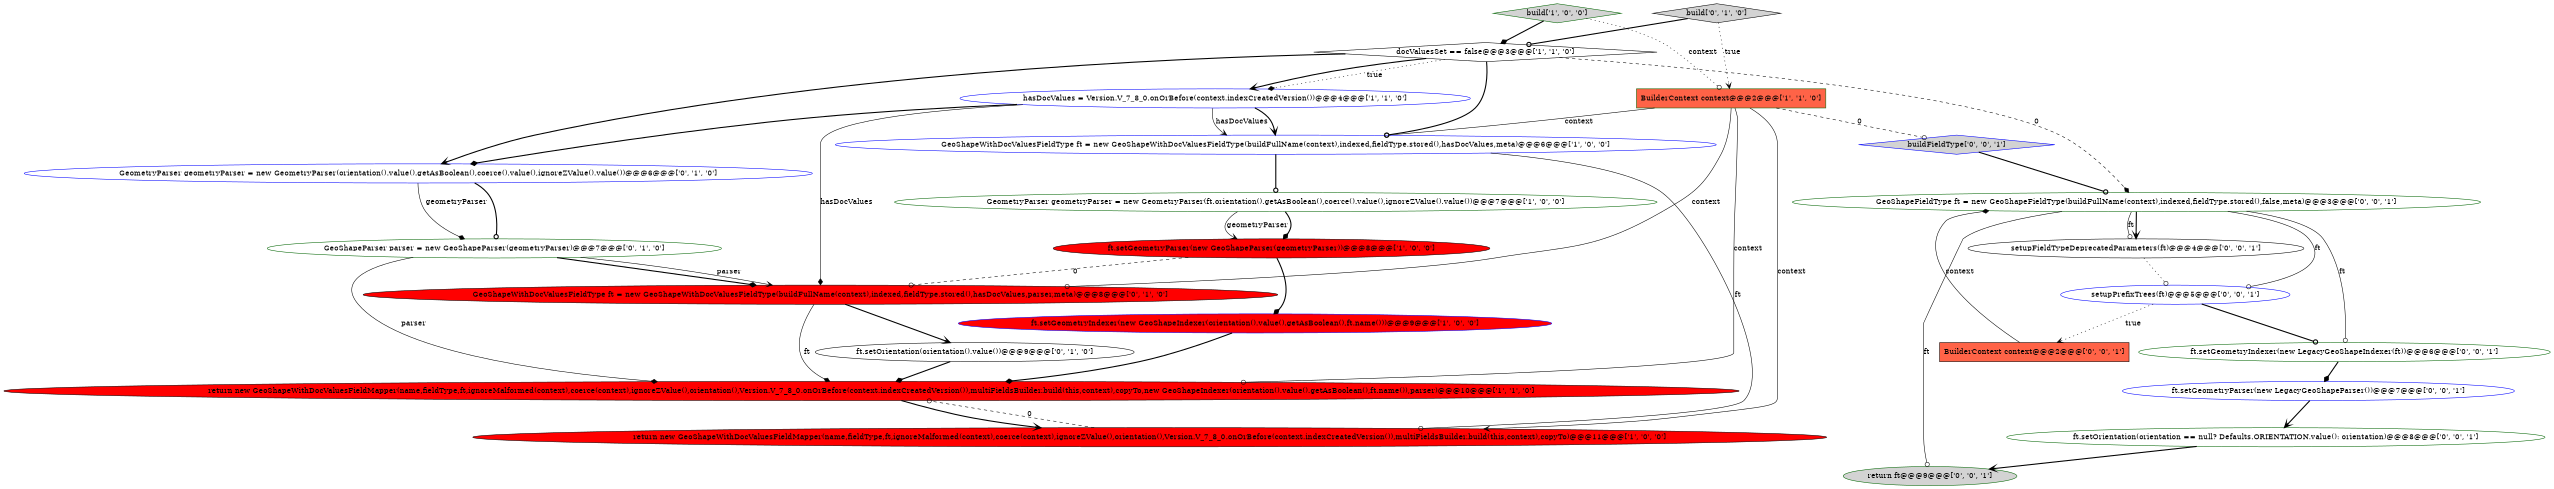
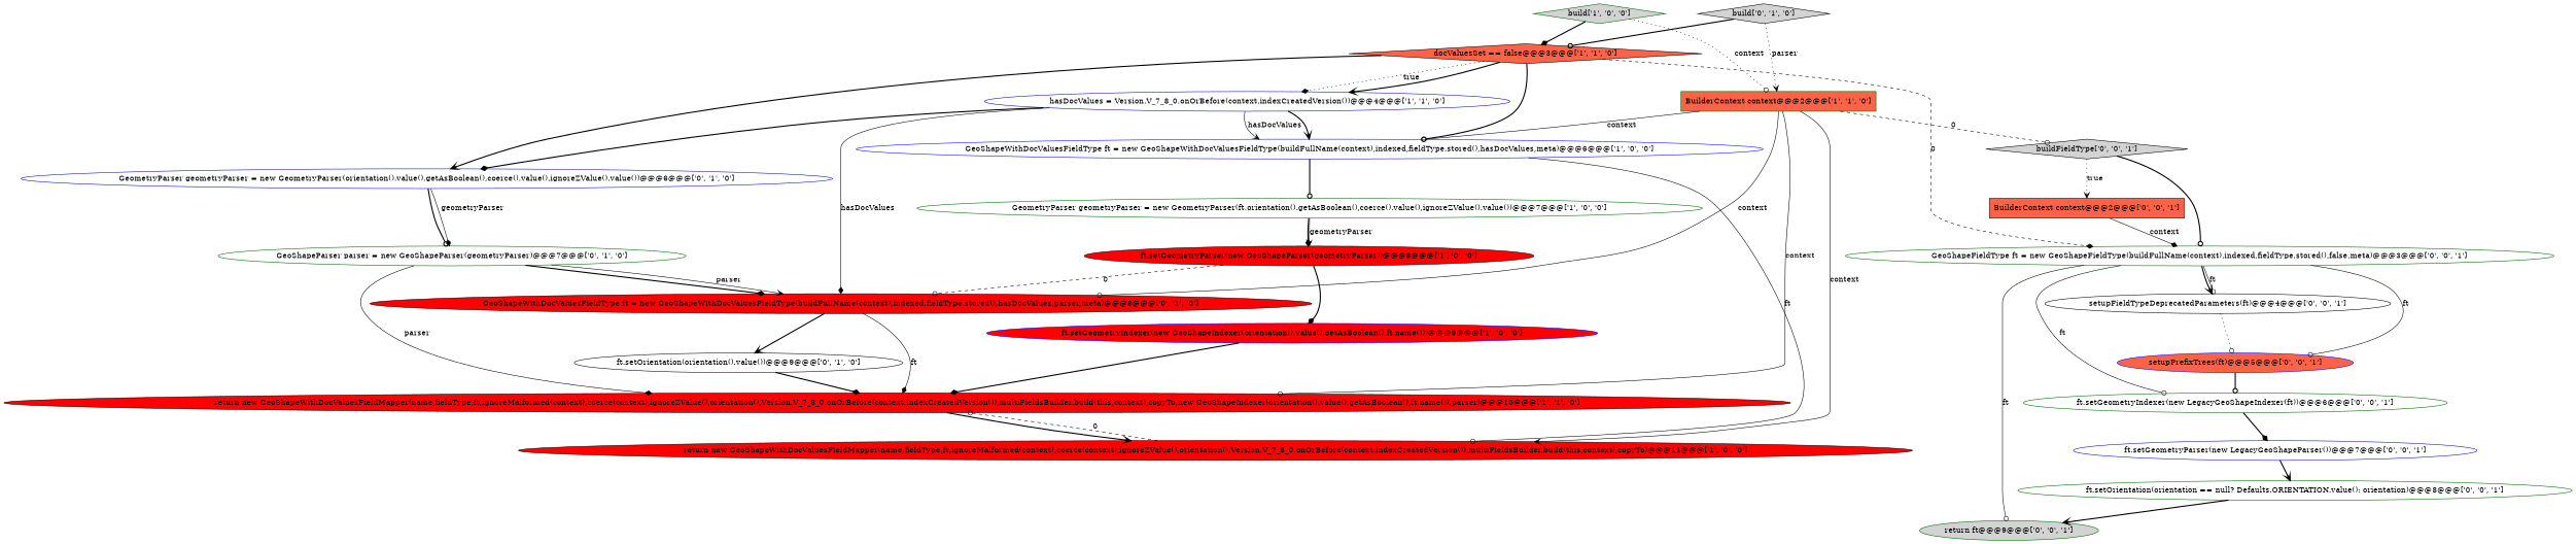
  digraph {
    node [color=black fillcolor=white shape=ellipse style=filled]
    edge [arrowhead=odot style=bold]
    n1 [color=darkgreen fillcolor=lightgray label="build['1', '0', '0']" shape=diamond]
-   n2 [label="docValuesSet == false@@@3@@@['1', '1', '0']" shape=diamond]
+   n2 [fillcolor=tomato label="docValuesSet == false@@@3@@@['1', '1', '0']" shape=diamond]
    n3 [color=darkgreen fillcolor=tomato label="BuilderContext context@@@2@@@['1', '1', '0']" shape=box]
    n4 [color=darkgreen label="GeoShapeFieldType ft = new GeoShapeFieldType(buildFullName(context),indexed,fieldType.stored(),false,meta)@@@3@@@['0', '0', '1']"]
    n5 [color=blue label="GeometryParser geometryParser = new GeometryParser(orientation().value().getAsBoolean(),coerce().value(),ignoreZValue().value())@@@6@@@['0', '1', '0']"]
    n6 [color=blue label="hasDocValues = Version.V_7_8_0.onOrBefore(context.indexCreatedVersion())@@@4@@@['1', '1', '0']"]
    n7 [color=blue label="GeoShapeWithDocValuesFieldType ft = new GeoShapeWithDocValuesFieldType(buildFullName(context),indexed,fieldType.stored(),hasDocValues,meta)@@@6@@@['1', '0', '0']"]
    n8 [fillcolor=red label="return new GeoShapeWithDocValuesFieldMapper(name,fieldType,ft,ignoreMalformed(context),coerce(context),ignoreZValue(),orientation(),Version.V_7_8_0.onOrBefore(context.indexCreatedVersion()),multiFieldsBuilder.build(this,context),copyTo,new GeoShapeIndexer(orientation().value().getAsBoolean(),ft.name()),parser)@@@10@@@['1', '1', '0']"]
-   n9 [color=blue fillcolor=lightgray label="buildFieldType['0', '0', '1']" shape=diamond]
+   n9 [fillcolor=lightgray label="buildFieldType['0', '0', '1']" shape=diamond]
    n10 [fillcolor=red label="GeoShapeWithDocValuesFieldType ft = new GeoShapeWithDocValuesFieldType(buildFullName(context),indexed,fieldType.stored(),hasDocValues,parser,meta)@@@8@@@['0', '1', '0']"]
    n11 [fillcolor=red label="return new GeoShapeWithDocValuesFieldMapper(name,fieldType,ft,ignoreMalformed(context),coerce(context),ignoreZValue(),orientation(),Version.V_7_8_0.onOrBefore(context.indexCreatedVersion()),multiFieldsBuilder.build(this,context),copyTo)@@@11@@@['1', '0', '0']"]
    n12 [fillcolor=tomato label="BuilderContext context@@@2@@@['0', '0', '1']" shape=box]
-   n13 [color=blue label="setupPrefixTrees(ft)@@@5@@@['0', '0', '1']"]
+   n13 [color=blue fillcolor=tomato label="setupPrefixTrees(ft)@@@5@@@['0', '0', '1']"]
    n14 [color=darkgreen label="ft.setGeometryIndexer(new LegacyGeoShapeIndexer(ft))@@@6@@@['0', '0', '1']"]
    n15 [label="setupFieldTypeDeprecatedParameters(ft)@@@4@@@['0', '0', '1']"]
    n16 [color=darkgreen fillcolor=lightgray label="return ft@@@9@@@['0', '0', '1']"]
    n17 [color=blue fillcolor=red label="ft.setGeometryIndexer(new GeoShapeIndexer(orientation().value().getAsBoolean(),ft.name()))@@@9@@@['1', '0', '0']"]
    n18 [color=blue label="ft.setGeometryParser(new LegacyGeoShapeParser())@@@7@@@['0', '0', '1']"]
    n19 [fillcolor=lightgray label="build['0', '1', '0']" shape=diamond]
    n20 [color=darkgreen label="ft.setOrientation(orientation == null? Defaults.ORIENTATION.value(): orientation)@@@8@@@['0', '0', '1']"]
    n21 [color=darkgreen label="GeometryParser geometryParser = new GeometryParser(ft.orientation().getAsBoolean(),coerce().value(),ignoreZValue().value())@@@7@@@['1', '0', '0']"]
    n22 [fillcolor=red label="ft.setGeometryParser(new GeoShapeParser(geometryParser))@@@8@@@['1', '0', '0']"]
    n23 [color=darkgreen label="GeoShapeParser parser = new GeoShapeParser(geometryParser)@@@7@@@['0', '1', '0']"]
    n24 [label="ft.setOrientation(orientation().value())@@@9@@@['0', '1', '0']"]
    n1 -> n2 [arrowhead=diamond]
    n1 -> n3 [label=context style=dotted]
    n2 -> n4 [arrowhead=diamond label=0 style=dashed]
    n2 -> n5 [arrowhead=vee]
    n2 -> n6 [arrowhead=diamond label=true style=dotted]
    n2 -> n6 [arrowhead=vee]
    n2 -> n7
    n3 -> n7 [label=context style=solid]
    n3 -> n8 [label=context style=solid]
    n3 -> n9 [label=0 style=dashed]
    n3 -> n10 [label=context style=solid]
    n3 -> n11 [arrowhead=vee label=context style=solid]
    n4 -> n13 [label=ft style=solid]
    n4 -> n14 [label=ft style=solid]
    n4 -> n15 [arrowhead=vee]
    n4 -> n15 [label=ft style=solid]
    n4 -> n16 [label=ft style=solid]
    n5 -> n23 [arrowhead=diamond label=geometryParser style=solid]
    n5 -> n23
    n6 -> n5 [arrowhead=diamond]
    n6 -> n7 [arrowhead=vee label=hasDocValues style=solid]
    n6 -> n7 [arrowhead=vee]
    n6 -> n10 [arrowhead=diamond label=hasDocValues style=solid]
    n7 -> n11 [label=ft style=solid]
    n7 -> n21
    n8 -> n11 [arrowhead=vee]
    n9 -> n4
-   n13 -> n12 [arrowhead=vee label=true style=dotted]
+   n9 -> n12 [arrowhead=vee label=true style=dotted]
    n10 -> n8 [arrowhead=diamond label=ft style=solid]
    n10 -> n24 [arrowhead=vee]
    n11 -> n8 [label=0 style=dashed]
    n12 -> n4 [arrowhead=diamond label=context style=solid]
    n13 -> n14
    n14 -> n18 [arrowhead=diamond]
    n15 -> n13 [style=dotted]
    n17 -> n8 [arrowhead=diamond]
    n18 -> n20 [arrowhead=vee]
    n19 -> n2
-   n19 -> n3 [arrowhead=vee label=true style=dotted]
+   n19 -> n3 [arrowhead=vee label=parser style=dotted]
    n20 -> n16 [arrowhead=vee]
    n21 -> n22 [arrowhead=diamond]
    n21 -> n22 [arrowhead=vee label=geometryParser style=solid]
    n22 -> n10 [label=0 style=dashed]
    n22 -> n17 [arrowhead=diamond]
    n23 -> n8 [arrowhead=diamond label=parser style=solid]
    n23 -> n10 [arrowhead=diamond]
    n23 -> n10 [arrowhead=vee label=parser style=solid]
    n24 -> n8 [arrowhead=diamond]
  }
